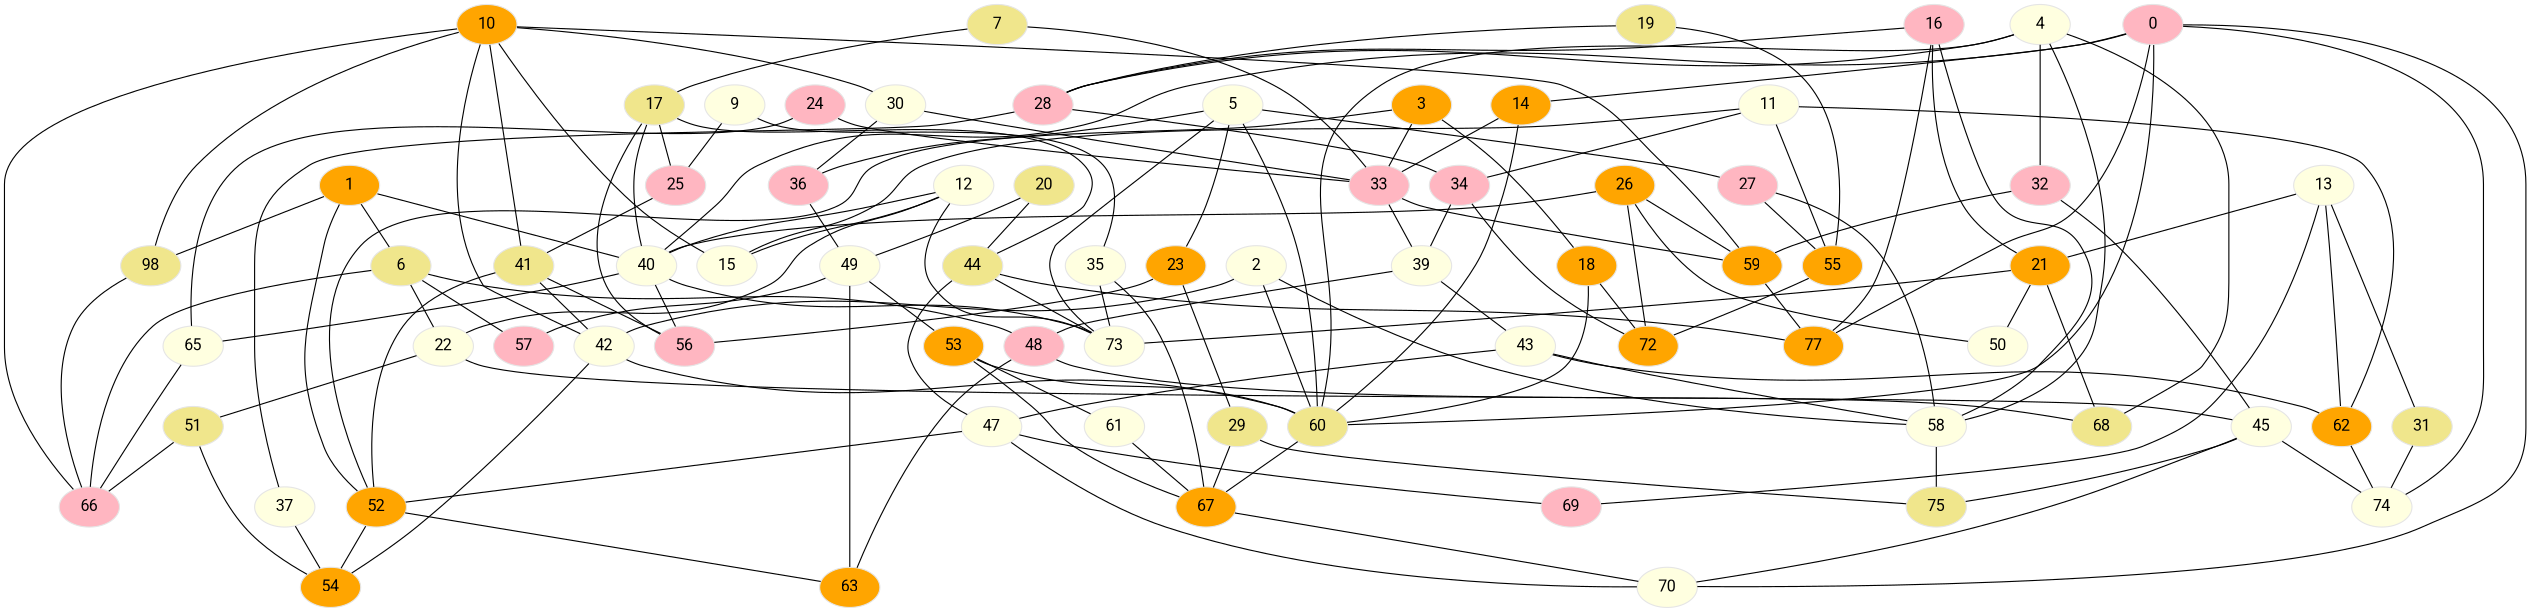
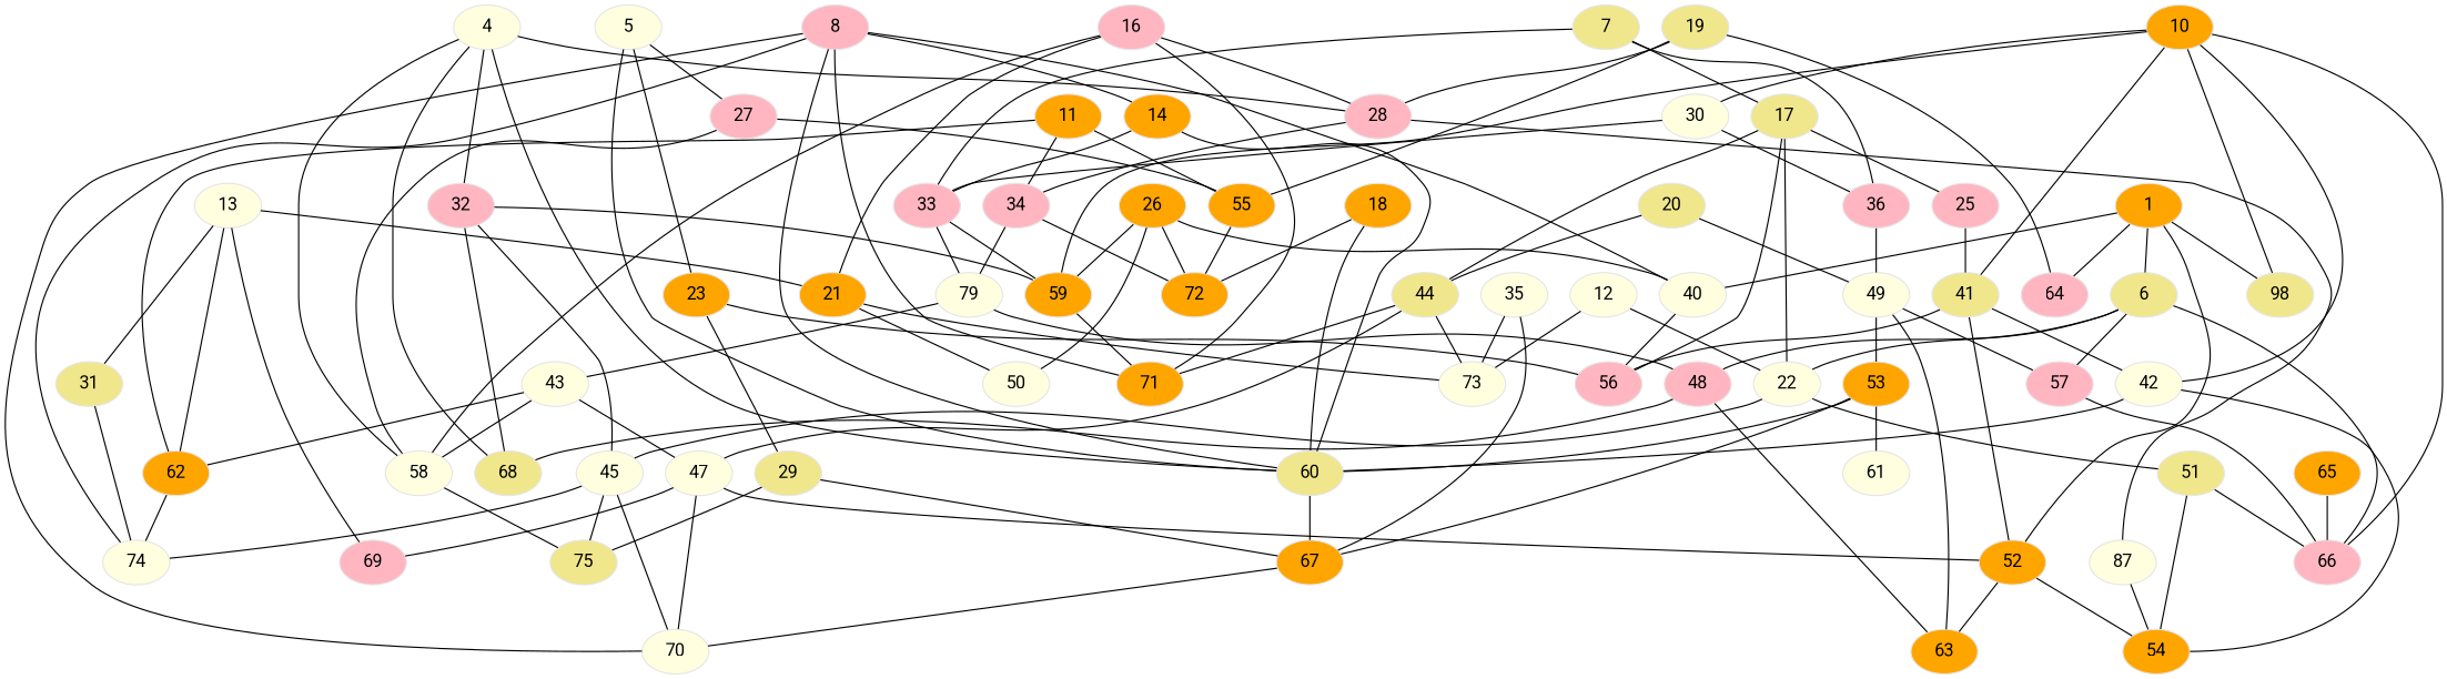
  graph {
    fontname=Roboto
    node [color=gray90 fillcolor=lightyellow fontname=Roboto style=filled]
    edge [fontname=Roboto]
    1 [fillcolor=orange]
    6 [fillcolor=khaki]
    n3 [fillcolor=khaki label=98]
    40
    52 [fillcolor=orange]
+   64 [fillcolor=lightpink]
    22
    48 [fillcolor=lightpink]
    57 [fillcolor=lightpink]
    66 [fillcolor=lightpink]
    73
    56 [fillcolor=lightpink]
-   65
+   65 [fillcolor=orange]
    54 [fillcolor=orange]
    63 [fillcolor=orange]
-   2
    42
    58
    60 [fillcolor=khaki]
    75 [fillcolor=khaki]
    67 [fillcolor=orange]
-   3 [fillcolor=orange]
    18 [fillcolor=orange]
    33 [fillcolor=lightpink]
    72 [fillcolor=orange]
    59 [fillcolor=orange]
-   39
+   39 [label=79]
    4
    28 [fillcolor=lightpink]
    32 [fillcolor=lightpink]
    68 [fillcolor=khaki]
    34 [fillcolor=lightpink]
-   37
+   37 [label=87]
    45
    5
    23 [fillcolor=orange]
    27 [fillcolor=lightpink]
    36 [fillcolor=lightpink]
    29 [fillcolor=khaki]
    55 [fillcolor=orange]
    49
    51 [fillcolor=khaki]
    7 [fillcolor=khaki]
    17 [fillcolor=khaki]
    25 [fillcolor=lightpink]
    44 [fillcolor=khaki]
-   8 [fillcolor=lightpink label=0]
+   8 [fillcolor=lightpink]
    14 [fillcolor=orange]
    70
-   71 [fillcolor=orange label=77]
+   71 [fillcolor=orange]
    74
-   9
    35
    41 [fillcolor=khaki]
    10 [fillcolor=orange]
-   15
    30
-   11
+   11 [fillcolor=orange]
    62 [fillcolor=orange]
    12
    13
    21 [fillcolor=orange]
    31 [fillcolor=khaki]
    69 [fillcolor=lightpink]
    50
    16 [fillcolor=lightpink]
    47
    19 [fillcolor=khaki]
    20 [fillcolor=khaki]
    53 [fillcolor=orange]
-   24 [fillcolor=lightpink]
    26 [fillcolor=orange]
    43
    61
    1 -- 6
    1 -- n3
    1 -- 40
    1 -- 52
+   1 -- 64
    6 -- 22
    6 -- 48
    6 -- 57
    6 -- 66
-   40 -- 73
    40 -- 56
-   40 -- 65
    52 -- 54
    52 -- 63
    22 -- 45
    22 -- 51
    48 -- 63
    48 -- 68
-   n3 -- 66
+   57 -- 66
    65 -- 66
-   2 -- 42
-   2 -- 58
-   2 -- 60
    42 -- 54
    42 -- 60
    58 -- 75
    60 -- 67
    67 -- 70
-   3 -- 52
-   3 -- 18
-   3 -- 33
    18 -- 60
    18 -- 72
    33 -- 59
    33 -- 39
    59 -- 71
    39 -- 48
    39 -- 43
    4 -- 58
    4 -- 60
    4 -- 28
    4 -- 32
    4 -- 68
    28 -- 34
    28 -- 37
    32 -- 59
    32 -- 45
    34 -- 72
    34 -- 39
    37 -- 54
    45 -- 75
    45 -- 70
    45 -- 74
-   5 -- 73
    5 -- 60
    5 -- 23
    5 -- 27
-   5 -- 36
+   7 -- 36
    23 -- 56
    23 -- 29
    27 -- 58
    27 -- 55
    36 -- 49
    29 -- 75
    29 -- 67
    55 -- 72
    49 -- 57
    49 -- 63
    49 -- 53
    51 -- 66
    51 -- 54
    7 -- 33
    7 -- 17
-   17 -- 40
+   17 -- 22
    17 -- 56
    17 -- 25
    17 -- 44
    25 -- 41
    44 -- 73
    44 -- 71
    44 -- 47
    8 -- 40
    8 -- 60
    8 -- 14
    8 -- 70
    8 -- 71
    8 -- 74
    14 -- 60
    14 -- 33
-   9 -- 25
-   9 -- 35
    35 -- 73
    35 -- 67
    41 -- 52
    41 -- 56
    41 -- 42
    10 -- n3
    10 -- 66
    10 -- 42
    10 -- 59
    10 -- 41
-   10 -- 15
    10 -- 30
    30 -- 33
    30 -- 36
    11 -- 34
    11 -- 55
-   11 -- 15
    11 -- 62
    62 -- 74
-   12 -- 40
    12 -- 22
    12 -- 73
-   12 -- 15
    13 -- 62
    13 -- 21
    13 -- 31
    13 -- 69
    21 -- 73
-   21 -- 68
+   32 -- 68
    21 -- 50
    31 -- 74
    16 -- 58
    16 -- 28
    16 -- 71
    16 -- 21
    47 -- 52
    47 -- 70
    47 -- 69
+   19 -- 64
    19 -- 28
    19 -- 55
    20 -- 49
    20 -- 44
    53 -- 60
    53 -- 67
    53 -- 61
-   24 -- 65
-   24 -- 33
    26 -- 40
    26 -- 72
    26 -- 59
    26 -- 50
    43 -- 58
    43 -- 62
    43 -- 47
-   61 -- 67
  }
